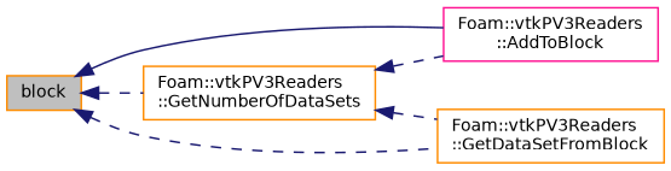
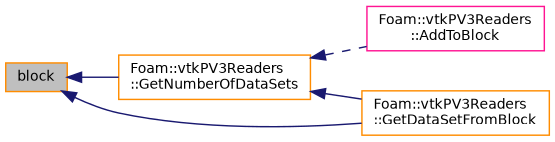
  digraph {
    rankdir=LR
    node [color=darkorange fontname=Helvetica fontsize=10 shape=record]
    edge [color=midnightblue dir=back fontname=Helvetica fontsize=10 labelfontname=Helvetica labelfontsize=10 style=dashed]
    n1 [fillcolor=grey75 fontcolor=black height=0.2 label=block style=filled width=0.4]
    n2 [color=deeppink height=0.2 label="Foam::vtkPV3Readers\l::AddToBlock" width=0.4]
    n3 [height=0.2 label="Foam::vtkPV3Readers\l::GetDataSetFromBlock" width=0.4]
    n4 [height=0.2 label="Foam::vtkPV3Readers\l::GetNumberOfDataSets" width=0.4]
-   n1 -> n2 [style=solid]
-   n1 -> n3
-   n1 -> n4
+   n1 -> n3 [style=solid]
+   n1 -> n4 [style=solid]
    n4 -> n2
-   n4 -> n3
+   n4 -> n3 [style=solid]
  }
